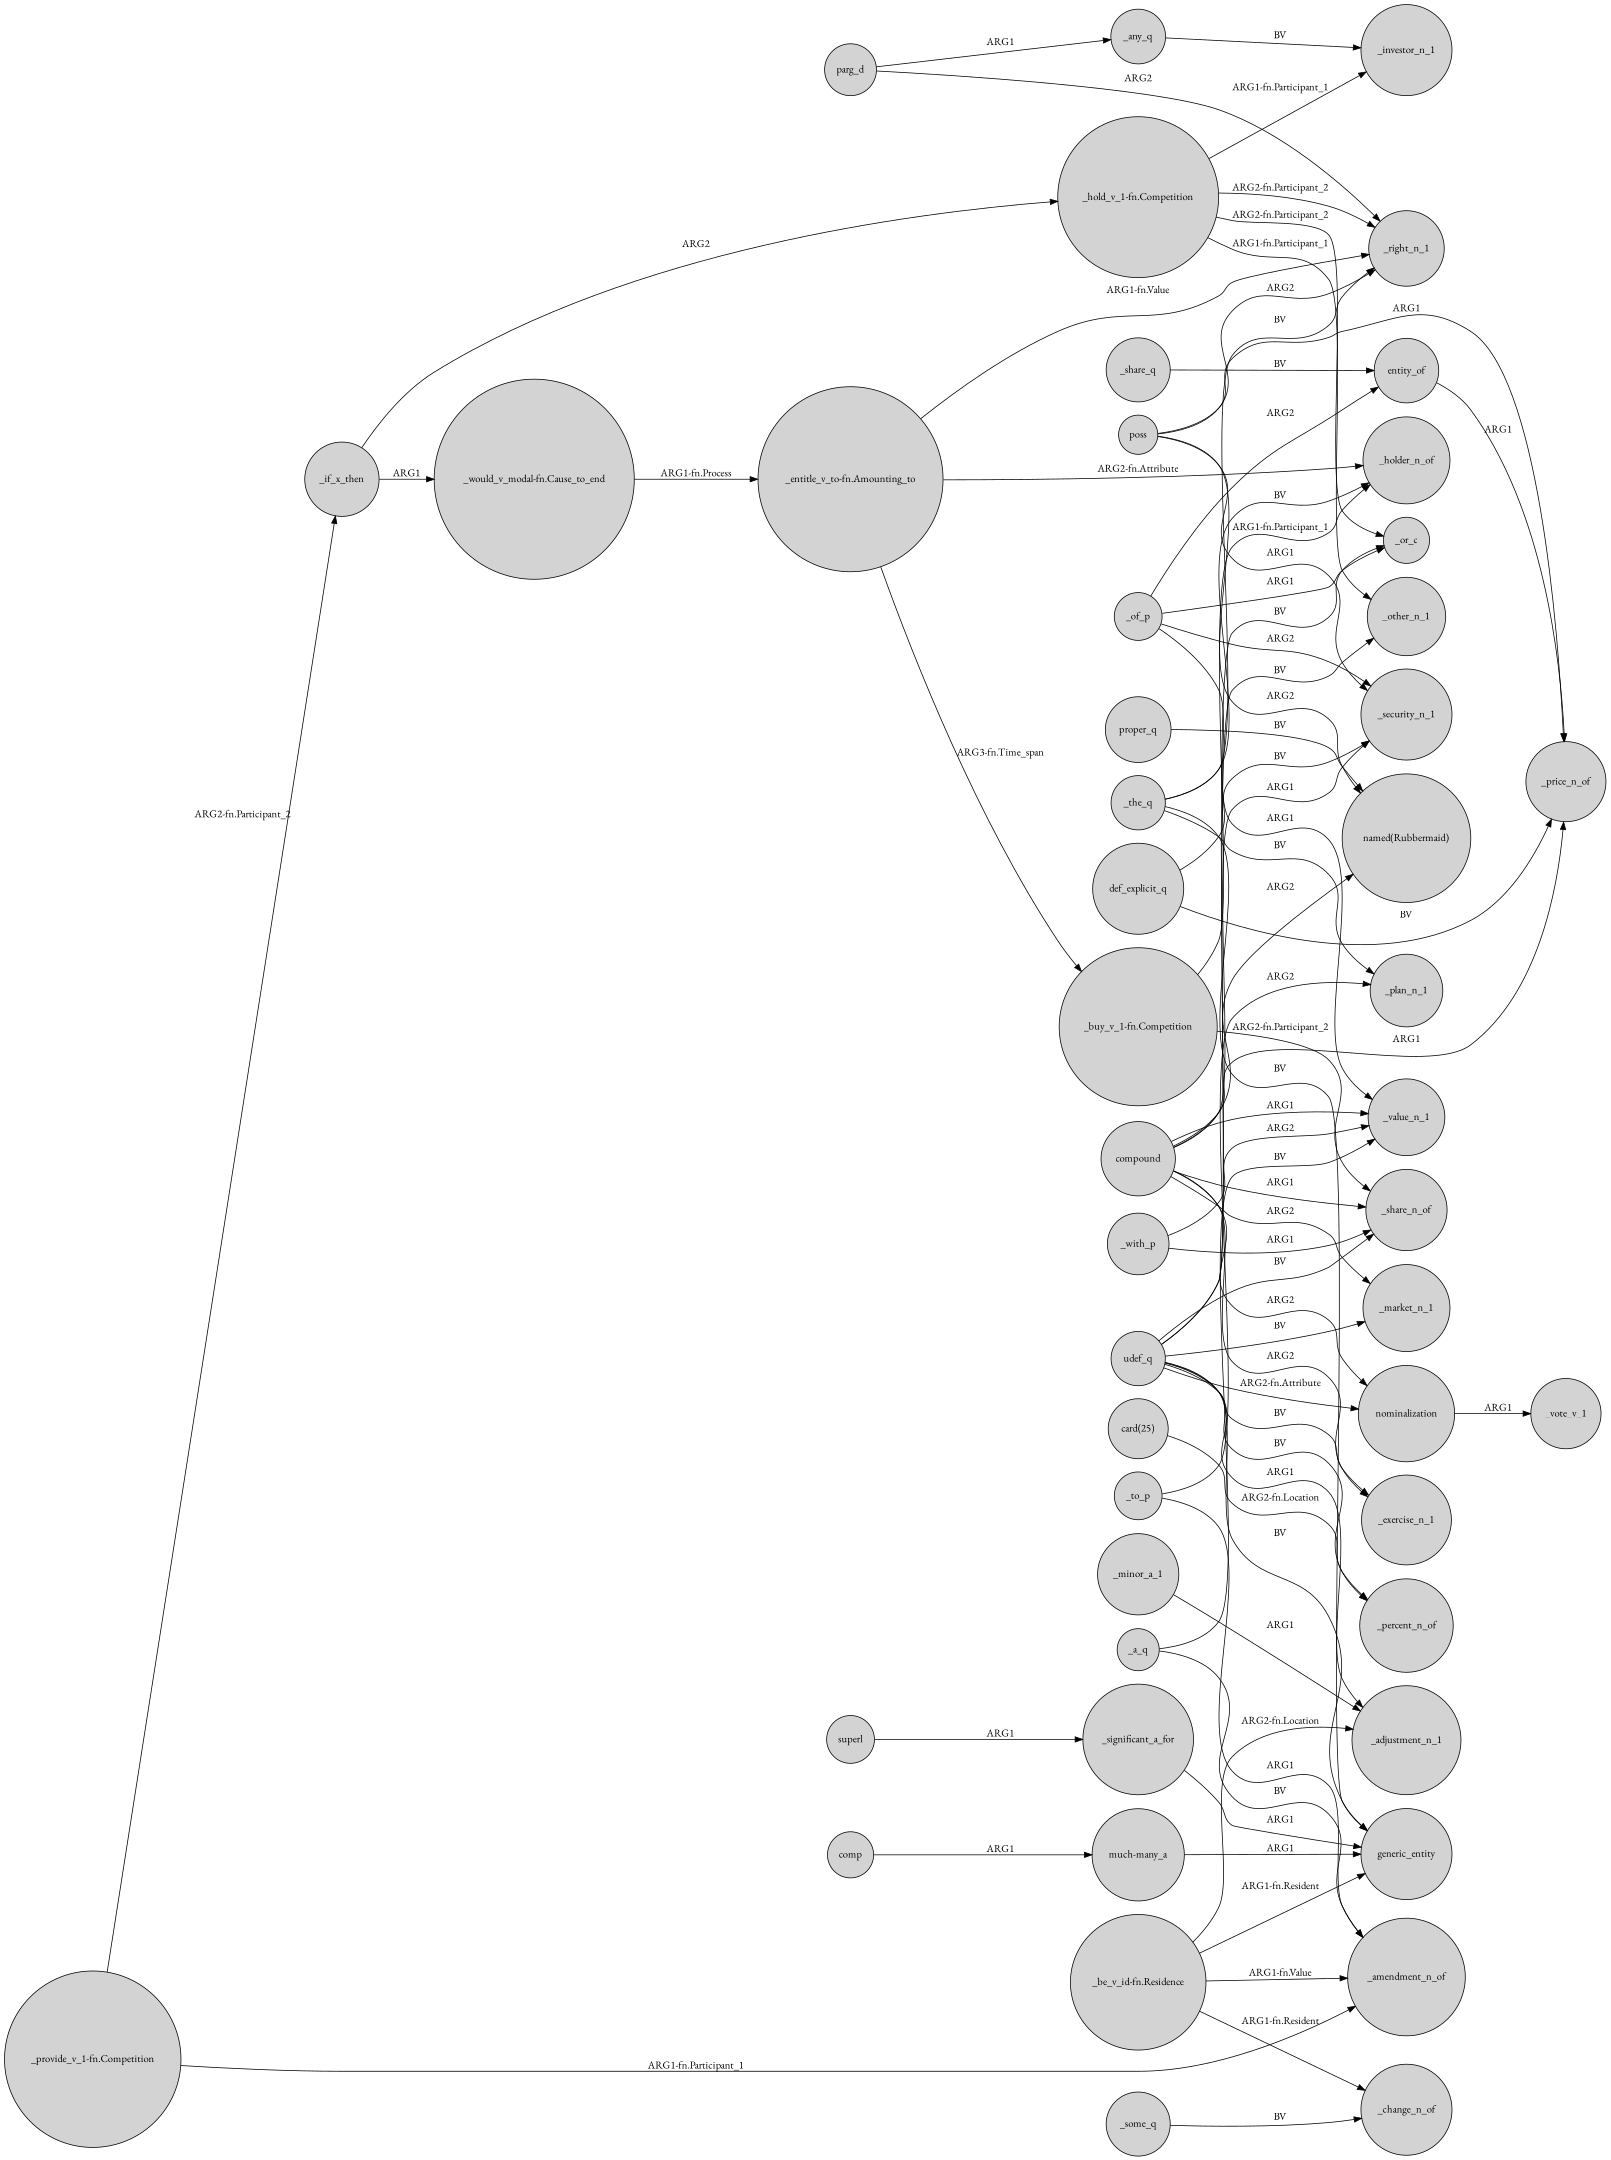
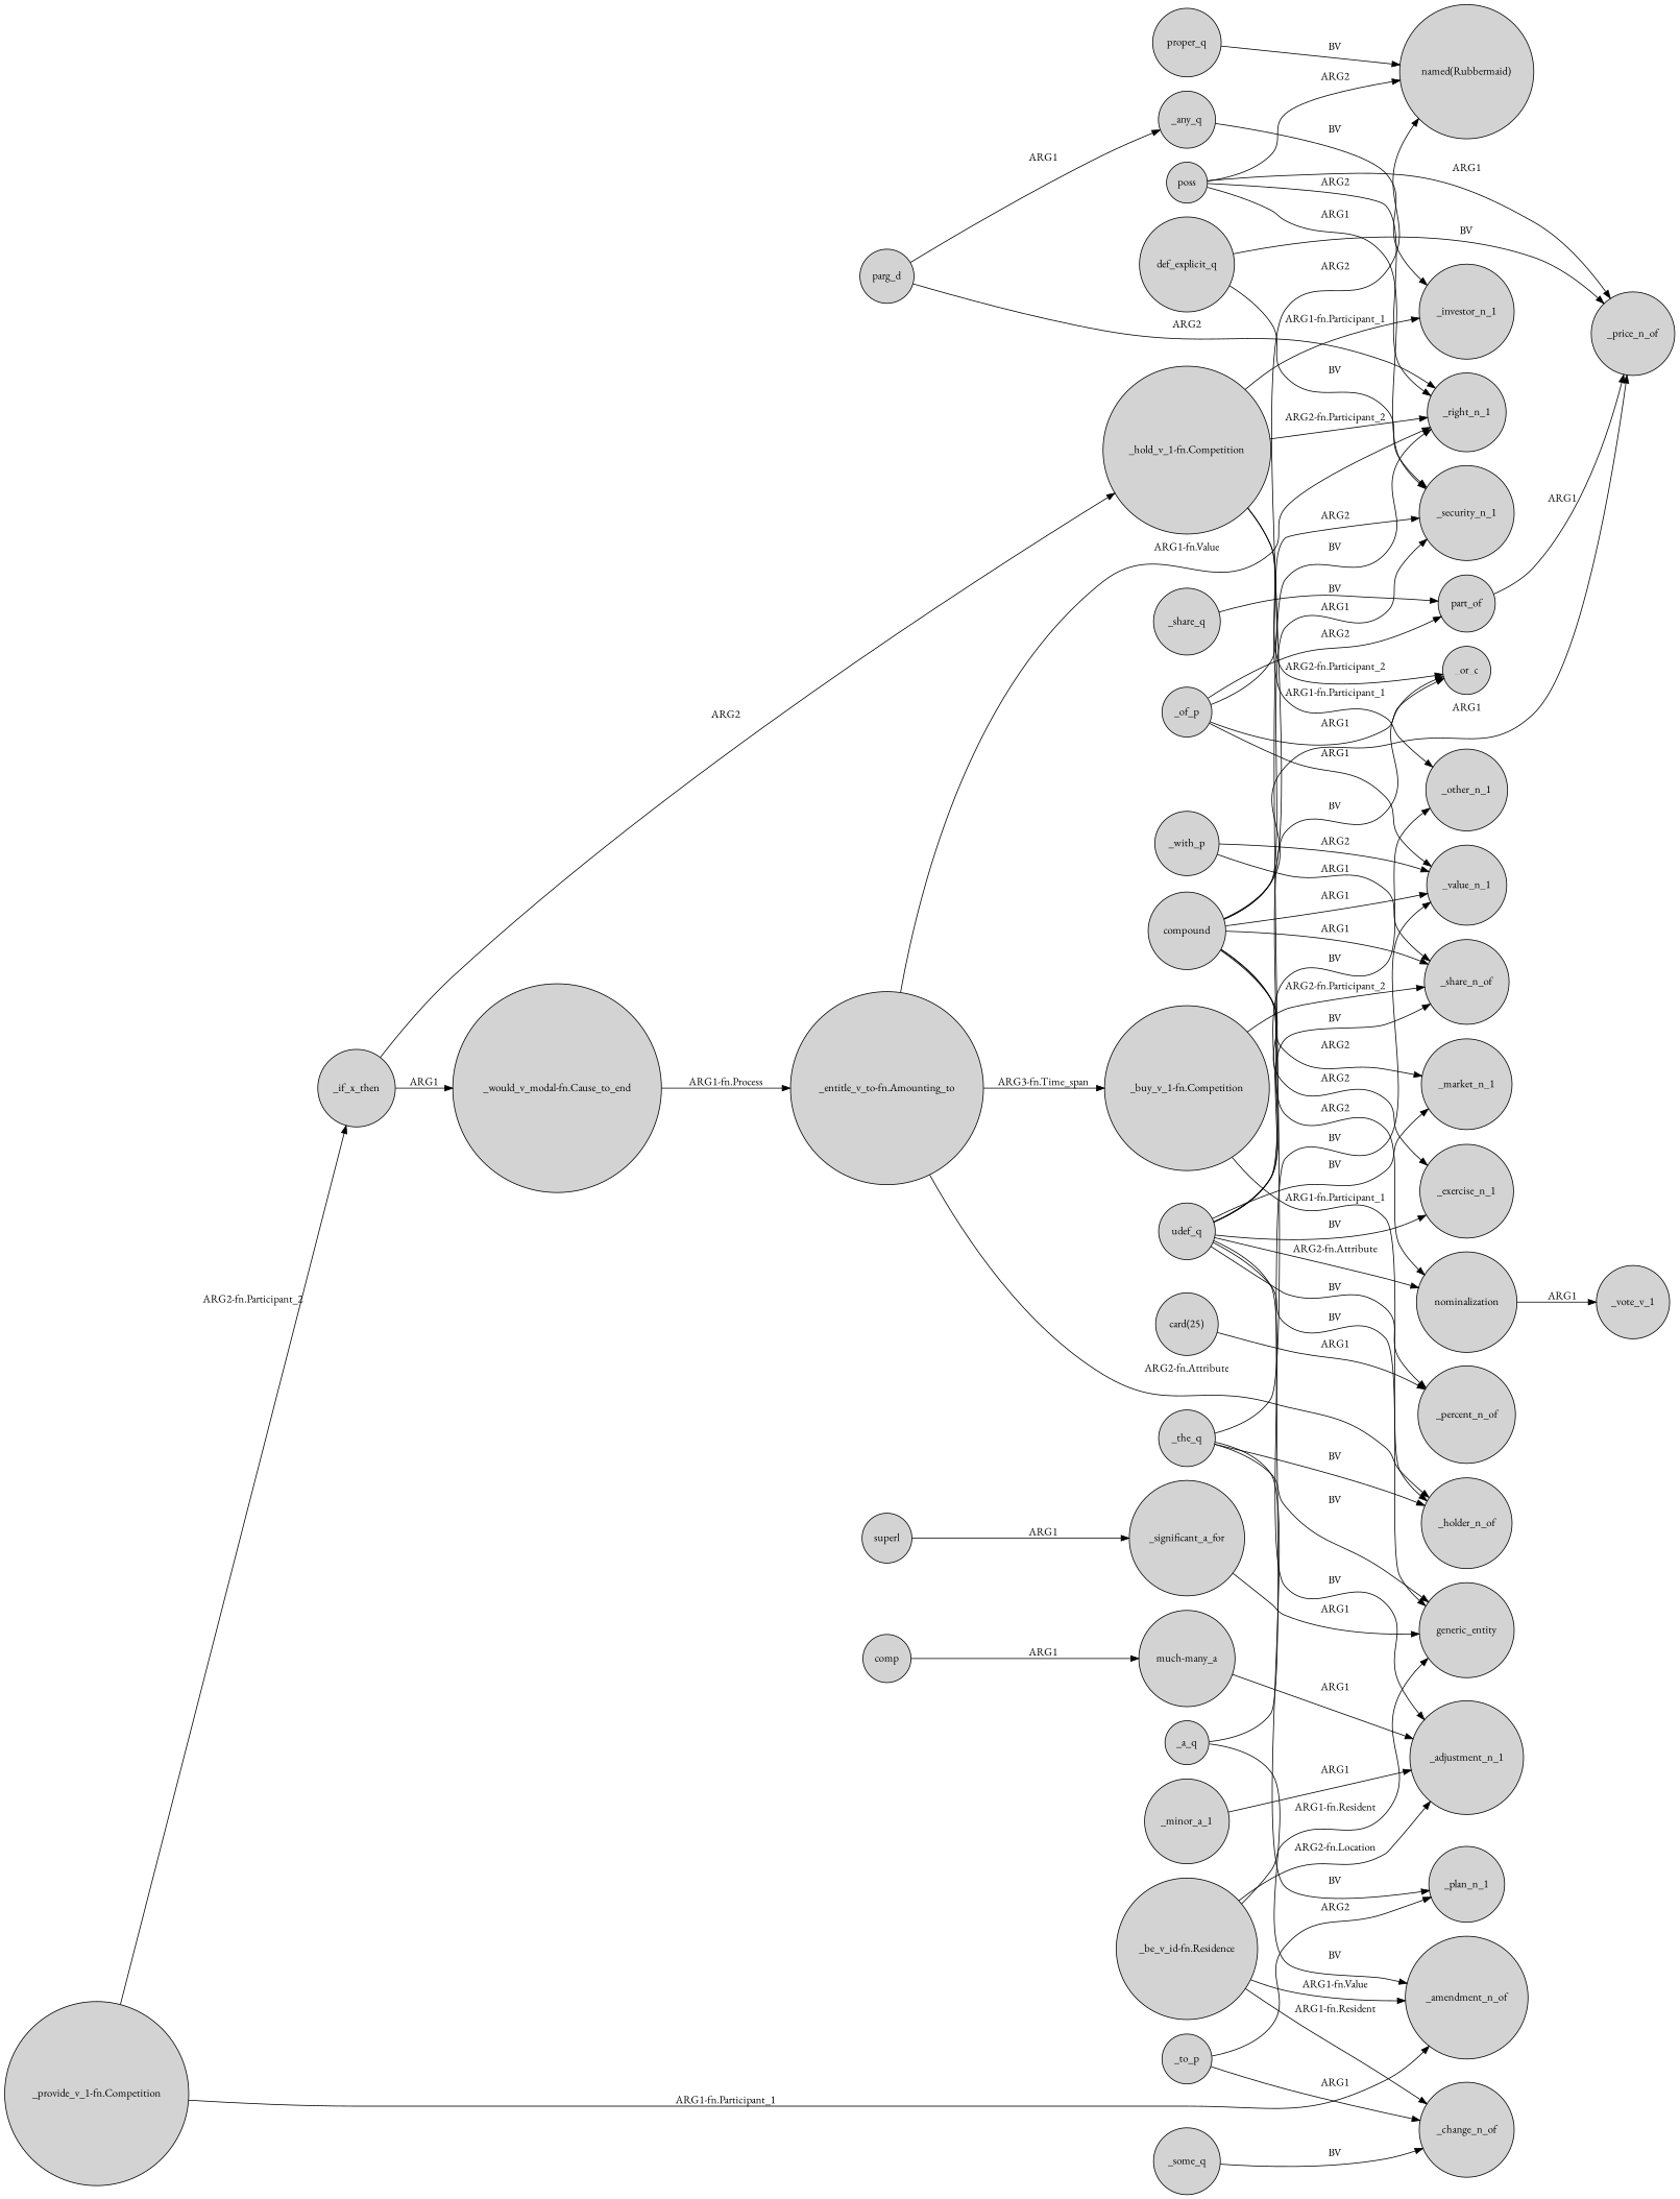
  digraph {
    fontname="EB Garamond"
    rankdir=LR
    node [fontname="EB Garamond" shape=circle style=filled]
    edge [fontname="EB Garamond"]
    parg_d
    _right_n_1
    _any_q
    "_hold_v_1-fn.Competition"
    _other_n_1
    _investor_n_1
    _or_c
    udef_q
    _market_n_1
    _share_n_of
    nominalization
    _adjustment_n_1
    _percent_n_of
    generic_entity
    _exercise_n_1
    _vote_v_1
    "_buy_v_1-fn.Competition"
    _holder_n_of
    _of_p
-   part_of [label=entity_of]
+   part_of
    _security_n_1
    _value_n_1
    _price_n_of
    superl
    _significant_a_for
    "_entitle_v_to-fn.Amounting_to"
    _minor_a_1
    _some_q
    _change_n_of
    compound
    "named(Rubbermaid)"
    "_provide_v_1-fn.Competition"
    _amendment_n_of
    _if_x_then
    "_would_v_modal-fn.Cause_to_end"
    "card(25)"
    "_be_v_id-fn.Residence"
    _with_p
    _to_p
    _plan_n_1
    proper_q
    poss
    comp
    "much-many_a"
    _a_q
    n46 [label=_share_q]
    _the_q
    def_explicit_q
    parg_d -> _right_n_1 [label=ARG2]
    parg_d -> _any_q [label=ARG1]
    _any_q -> _investor_n_1 [label=BV]
    "_hold_v_1-fn.Competition" -> _right_n_1 [label="ARG2-fn.Participant_2"]
    "_hold_v_1-fn.Competition" -> _other_n_1 [label="ARG1-fn.Participant_1"]
    "_hold_v_1-fn.Competition" -> _investor_n_1 [label="ARG1-fn.Participant_1"]
    "_hold_v_1-fn.Competition" -> _or_c [label="ARG2-fn.Participant_2"]
    udef_q -> _other_n_1 [label=BV]
    udef_q -> _or_c [label=BV]
    udef_q -> _market_n_1 [label=BV]
    udef_q -> _share_n_of [label=BV]
    udef_q -> nominalization [label="ARG2-fn.Attribute"]
-   udef_q -> _adjustment_n_1 [label=ARG1]
+   udef_q -> _adjustment_n_1 [label=BV]
    udef_q -> _percent_n_of [label=BV]
    udef_q -> generic_entity [label=BV]
    udef_q -> _exercise_n_1 [label=BV]
    nominalization -> _vote_v_1 [label=ARG1]
    "_buy_v_1-fn.Competition" -> _share_n_of [label="ARG2-fn.Participant_2"]
    "_buy_v_1-fn.Competition" -> _holder_n_of [label="ARG1-fn.Participant_1"]
    _of_p -> _or_c [label=ARG1]
    _of_p -> part_of [label=ARG2]
    _of_p -> _security_n_1 [label=ARG2]
    _of_p -> _value_n_1 [label=ARG1]
    part_of -> _price_n_of [label=ARG1]
    superl -> _significant_a_for [label=ARG1]
    _significant_a_for -> generic_entity [label=ARG1]
    "_entitle_v_to-fn.Amounting_to" -> _right_n_1 [label="ARG1-fn.Value"]
    "_entitle_v_to-fn.Amounting_to" -> "_buy_v_1-fn.Competition" [label="ARG3-fn.Time_span"]
    "_entitle_v_to-fn.Amounting_to" -> _holder_n_of [label="ARG2-fn.Attribute"]
    _minor_a_1 -> _adjustment_n_1 [label=ARG1]
    _some_q -> _change_n_of [label=BV]
    compound -> _market_n_1 [label=ARG2]
    compound -> _share_n_of [label=ARG1]
    compound -> nominalization [label=ARG2]
    compound -> _exercise_n_1 [label=ARG2]
    compound -> _security_n_1 [label=ARG1]
    compound -> _value_n_1 [label=ARG1]
    compound -> _price_n_of [label=ARG1]
    compound -> "named(Rubbermaid)" [label=ARG2]
    "_provide_v_1-fn.Competition" -> _amendment_n_of [label="ARG1-fn.Participant_1"]
    "_provide_v_1-fn.Competition" -> _if_x_then [label="ARG2-fn.Participant_2"]
    _if_x_then -> "_hold_v_1-fn.Competition" [label=ARG2]
    _if_x_then -> "_would_v_modal-fn.Cause_to_end" [label=ARG1]
    "_would_v_modal-fn.Cause_to_end" -> "_entitle_v_to-fn.Amounting_to" [label="ARG1-fn.Process"]
-   "card(25)" -> _percent_n_of [label="ARG2-fn.Location"]
+   "card(25)" -> _percent_n_of [label=ARG1]
    "_be_v_id-fn.Residence" -> _adjustment_n_1 [label="ARG2-fn.Location"]
    "_be_v_id-fn.Residence" -> generic_entity [label="ARG1-fn.Resident"]
    "_be_v_id-fn.Residence" -> _change_n_of [label="ARG1-fn.Resident"]
    "_be_v_id-fn.Residence" -> _amendment_n_of [label="ARG1-fn.Value"]
    _with_p -> _share_n_of [label=ARG1]
    _with_p -> _value_n_1 [label=ARG2]
-   _to_p -> _amendment_n_of [label=ARG1]
+   _to_p -> _change_n_of [label=ARG1]
    _to_p -> _plan_n_1 [label=ARG2]
    proper_q -> "named(Rubbermaid)" [label=BV]
    poss -> _right_n_1 [label=ARG2]
    poss -> _security_n_1 [label=ARG1]
    poss -> _price_n_of [label=ARG1]
    poss -> "named(Rubbermaid)" [label=ARG2]
    comp -> "much-many_a" [label=ARG1]
-   "much-many_a" -> generic_entity [label=ARG1]
+   "much-many_a" -> _adjustment_n_1 [label=ARG1]
    _a_q -> _value_n_1 [label=BV]
    _a_q -> _amendment_n_of [label=BV]
    n46 -> part_of [label=BV]
    _the_q -> _right_n_1 [label=BV]
    _the_q -> generic_entity [label=BV]
    _the_q -> _holder_n_of [label=BV]
    _the_q -> _plan_n_1 [label=BV]
    def_explicit_q -> _security_n_1 [label=BV]
    def_explicit_q -> _price_n_of [label=BV]
  }
